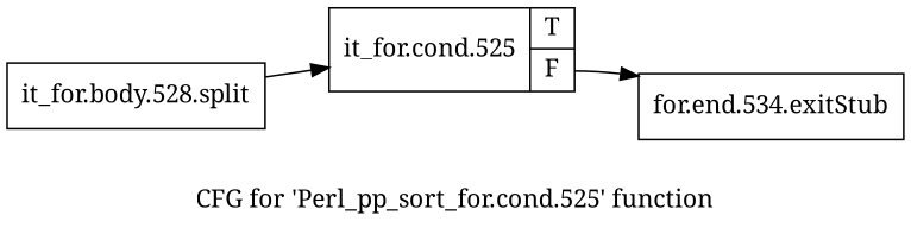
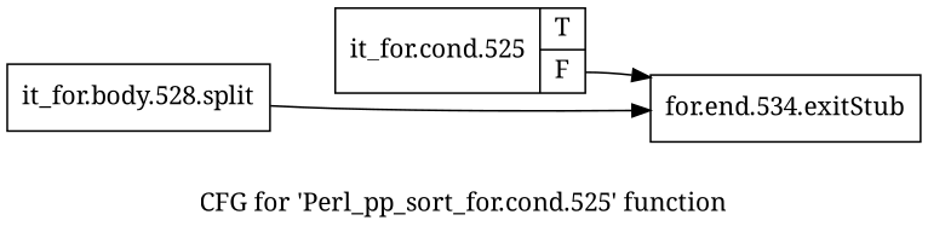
  digraph {
    fontname="Noto Serif"
    label="CFG for 'Perl_pp_sort_for.cond.525' function"
    rankdir=LR
    node [fontname="Noto Serif" shape=record]
    edge [fontname="Noto Serif"]
    n1 [label="{it_for.cond.525|{<s0>T|<s1>F}}"]
    n2 [label="{for.end.534.exitStub}"]
    n3 [label="{it_for.body.528.split}"]
    n1 -> n2 [tailport=s1]
-   n3 -> n1
+   n3 -> n2
  }
